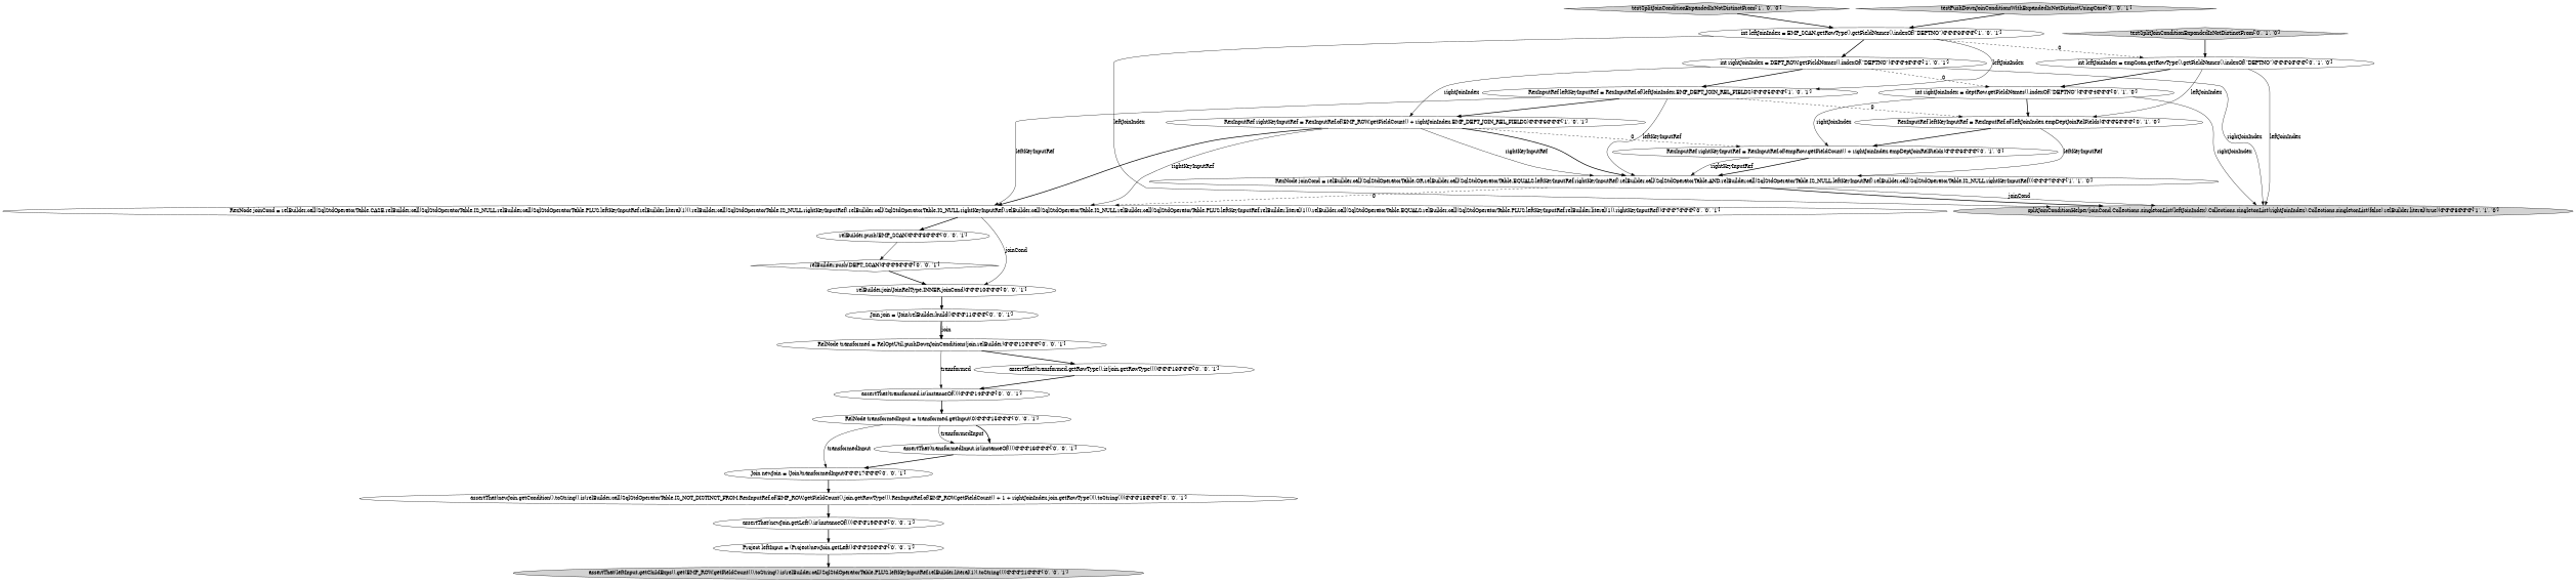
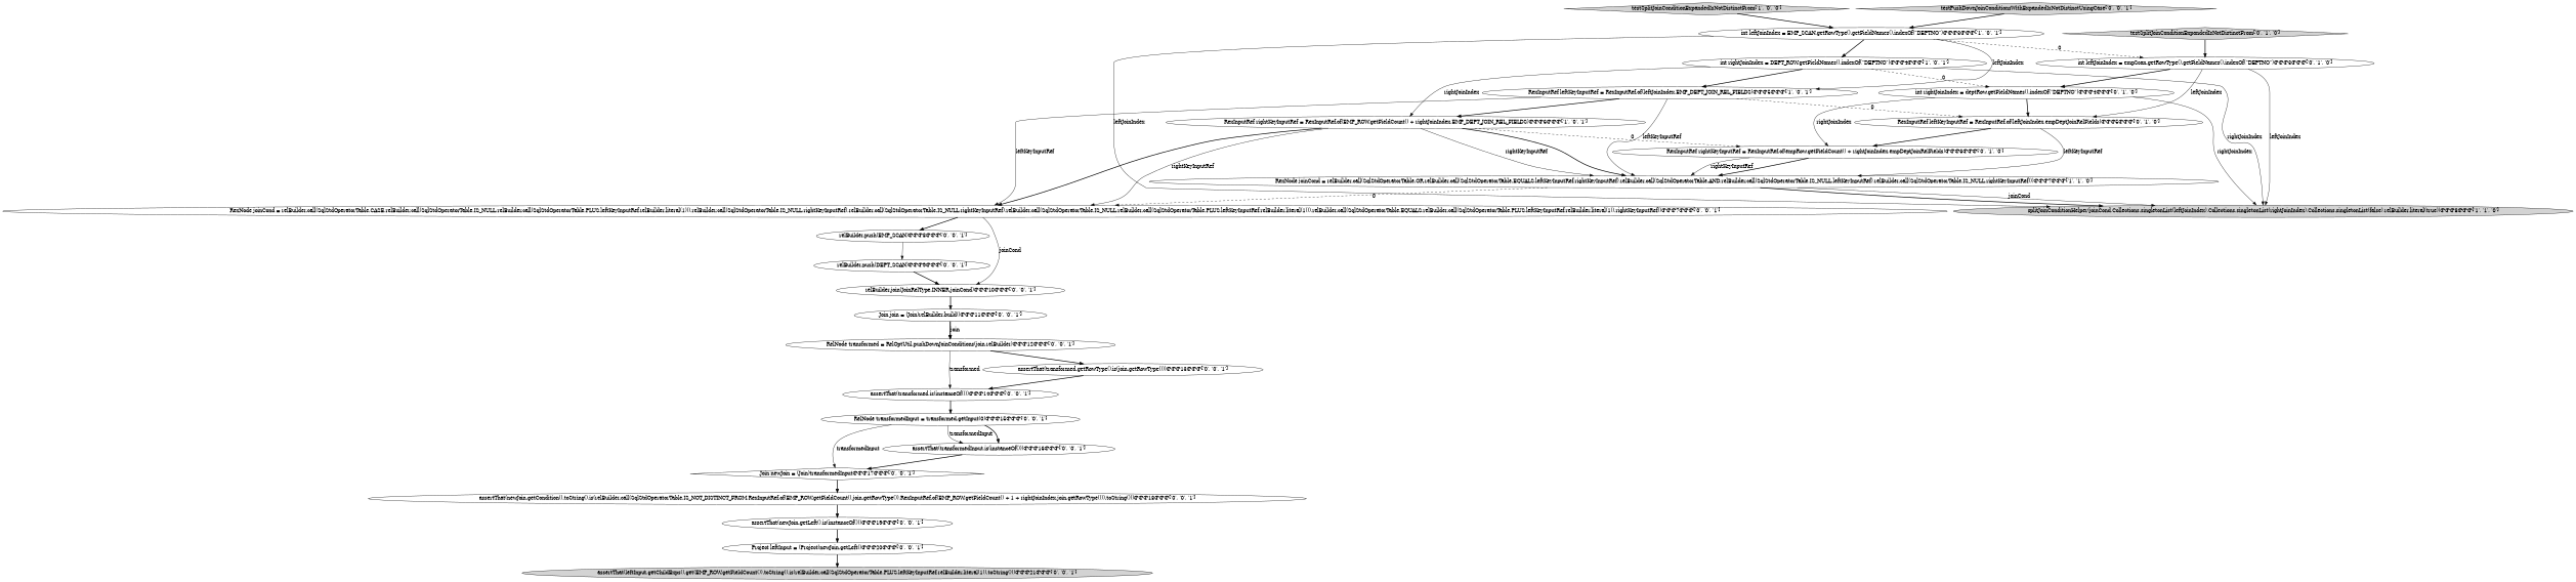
  digraph {
    node [fillcolor=white shape=ellipse style=filled]
    edge [style=bold]
    n1 [fillcolor=lightgray label="testSplitJoinConditionExpandedIsNotDistinctFrom['1', '0', '0']" shape=diamond]
    n2 [label="int leftJoinIndex = EMP_SCAN.getRowType().getFieldNames().indexOf(\"DEPTNO\")@@@3@@@['1', '0', '1']"]
    n3 [label="int leftJoinIndex = empScan.getRowType().getFieldNames().indexOf(\"DEPTNO\")@@@3@@@['0', '1', '0']"]
    n4 [fillcolor=lightgray label="splitJoinConditionHelper(joinCond,Collections.singletonList(leftJoinIndex),Collections.singletonList(rightJoinIndex),Collections.singletonList(false),relBuilder.literal(true))@@@8@@@['1', '1', '0']"]
    n5 [label="int rightJoinIndex = DEPT_ROW.getFieldNames().indexOf(\"DEPTNO\")@@@4@@@['1', '0', '1']"]
    n6 [label="RexInputRef leftKeyInputRef = RexInputRef.of(leftJoinIndex,EMP_DEPT_JOIN_REL_FIELDS)@@@5@@@['1', '0', '1']"]
    n7 [label="RelNode transformed = RelOptUtil.pushDownJoinConditions(join,relBuilder)@@@12@@@['0', '0', '1']"]
    n8 [label="assertThat(transformed.getRowType(),is(join.getRowType()))@@@13@@@['0', '0', '1']"]
    n9 [label="assertThat(transformed,is(instanceOf()))@@@14@@@['0', '0', '1']"]
    n10 [label="RelNode transformedInput = transformed.getInput(0)@@@15@@@['0', '0', '1']"]
    n11 [label="relBuilder.push(EMP_SCAN)@@@8@@@['0', '0', '1']"]
-   n12 [label="relBuilder.push(DEPT_SCAN)@@@9@@@['0', '0', '1']" shape=diamond]
+   n12 [label="relBuilder.push(DEPT_SCAN)@@@9@@@['0', '0', '1']"]
    n13 [label="relBuilder.join(JoinRelType.INNER,joinCond)@@@10@@@['0', '0', '1']"]
    n14 [label="int rightJoinIndex = deptRow.getFieldNames().indexOf(\"DEPTNO\")@@@4@@@['0', '1', '0']"]
    n15 [label="RexInputRef leftKeyInputRef = RexInputRef.of(leftJoinIndex,empDeptJoinRelFields)@@@5@@@['0', '1', '0']"]
    n16 [label="RexInputRef rightKeyInputRef = RexInputRef.of(empRow.getFieldCount() + rightJoinIndex,empDeptJoinRelFields)@@@6@@@['0', '1', '0']"]
    n17 [label="RexNode joinCond = relBuilder.call(SqlStdOperatorTable.OR,relBuilder.call(SqlStdOperatorTable.EQUALS,leftKeyInputRef,rightKeyInputRef),relBuilder.call(SqlStdOperatorTable.AND,relBuilder.call(SqlStdOperatorTable.IS_NULL,leftKeyInputRef),relBuilder.call(SqlStdOperatorTable.IS_NULL,rightKeyInputRef)))@@@7@@@['1', '1', '0']"]
    n18 [label="RexInputRef rightKeyInputRef = RexInputRef.of(EMP_ROW.getFieldCount() + rightJoinIndex,EMP_DEPT_JOIN_REL_FIELDS)@@@6@@@['1', '0', '1']"]
    n19 [label="RexNode joinCond = relBuilder.call(SqlStdOperatorTable.CASE,relBuilder.call(SqlStdOperatorTable.IS_NULL,relBuilder.call(SqlStdOperatorTable.PLUS,leftKeyInputRef,relBuilder.literal(1))),relBuilder.call(SqlStdOperatorTable.IS_NULL,rightKeyInputRef),relBuilder.call(SqlStdOperatorTable.IS_NULL,rightKeyInputRef),relBuilder.call(SqlStdOperatorTable.IS_NULL,relBuilder.call(SqlStdOperatorTable.PLUS,leftKeyInputRef,relBuilder.literal(1))),relBuilder.call(SqlStdOperatorTable.EQUALS,relBuilder.call(SqlStdOperatorTable.PLUS,leftKeyInputRef,relBuilder.literal(1)),rightKeyInputRef))@@@7@@@['0', '0', '1']"]
    n20 [label="Project leftInput = (Project)newJoin.getLeft()@@@20@@@['0', '0', '1']"]
    n21 [fillcolor=lightgray label="assertThat(leftInput.getChildExps().get(EMP_ROW.getFieldCount()).toString(),is(relBuilder.call(SqlStdOperatorTable.PLUS,leftKeyInputRef,relBuilder.literal(1)).toString()))@@@21@@@['0', '0', '1']"]
    n22 [label="assertThat(transformedInput,is(instanceOf()))@@@16@@@['0', '0', '1']"]
-   n23 [label="Join newJoin = (Join)transformedInput@@@17@@@['0', '0', '1']"]
+   n23 [label="Join newJoin = (Join)transformedInput@@@17@@@['0', '0', '1']" shape=diamond]
    n24 [label="assertThat(newJoin.getCondition().toString(),is(relBuilder.call(SqlStdOperatorTable.IS_NOT_DISTINCT_FROM,RexInputRef.of(EMP_ROW.getFieldCount(),join.getRowType()),RexInputRef.of(EMP_ROW.getFieldCount() + 1 + rightJoinIndex,join.getRowType())).toString()))@@@18@@@['0', '0', '1']"]
    n25 [label="Join join = (Join)relBuilder.build()@@@11@@@['0', '0', '1']"]
    n26 [label="assertThat(newJoin.getLeft(),is(instanceOf()))@@@19@@@['0', '0', '1']"]
    n27 [fillcolor=lightgray label="testSplitJoinConditionExpandedIsNotDistinctFrom['0', '1', '0']" shape=diamond]
    n28 [fillcolor=lightgray label="testPushDownJoinConditionsWithExpandedIsNotDistinctUsingCase['0', '0', '1']" shape=diamond]
    n1 -> n2
    n2 -> n3 [label=0 style=dashed]
    n2 -> n4 [label=leftJoinIndex style=solid]
    n2 -> n5
    n2 -> n6 [label=leftJoinIndex style=solid]
    n3 -> n4 [label=leftJoinIndex style=solid]
    n3 -> n14
    n3 -> n15 [label=leftJoinIndex style=solid]
    n5 -> n4 [label=rightJoinIndex style=solid]
    n5 -> n6
    n5 -> n14 [label=0 style=dashed]
    n5 -> n18 [label=rightJoinIndex style=solid]
    n6 -> n15 [label=0 style=dashed]
    n6 -> n17 [label=leftKeyInputRef style=solid]
    n6 -> n18
    n6 -> n19 [label=leftKeyInputRef style=solid]
    n7 -> n8
    n7 -> n9 [label=transformed style=solid]
    n8 -> n9
    n9 -> n10
    n10 -> n22
    n10 -> n22 [label=transformedInput style=solid]
    n10 -> n23 [label=transformedInput style=solid]
    n11 -> n12 [style=solid]
    n12 -> n13
    n13 -> n25
    n14 -> n4 [label=rightJoinIndex style=solid]
    n14 -> n15
    n14 -> n16 [label=rightJoinIndex style=solid]
    n15 -> n16
    n15 -> n17 [label=leftKeyInputRef style=solid]
    n16 -> n17 [label=rightKeyInputRef style=solid]
    n16 -> n17
    n17 -> n4 [label=joinCond style=solid]
    n17 -> n4
    n17 -> n19 [label=0 style=dashed]
    n18 -> n16 [label=0 style=dashed]
    n18 -> n17 [label=rightKeyInputRef style=solid]
    n18 -> n17
    n18 -> n19 [label=rightKeyInputRef style=solid]
    n18 -> n19
    n19 -> n11
    n19 -> n13 [label=joinCond style=solid]
    n20 -> n21
    n22 -> n23
    n23 -> n24
    n24 -> n26
    n25 -> n7
    n25 -> n7 [label=join style=solid]
    n26 -> n20
    n27 -> n3
    n28 -> n2
  }
